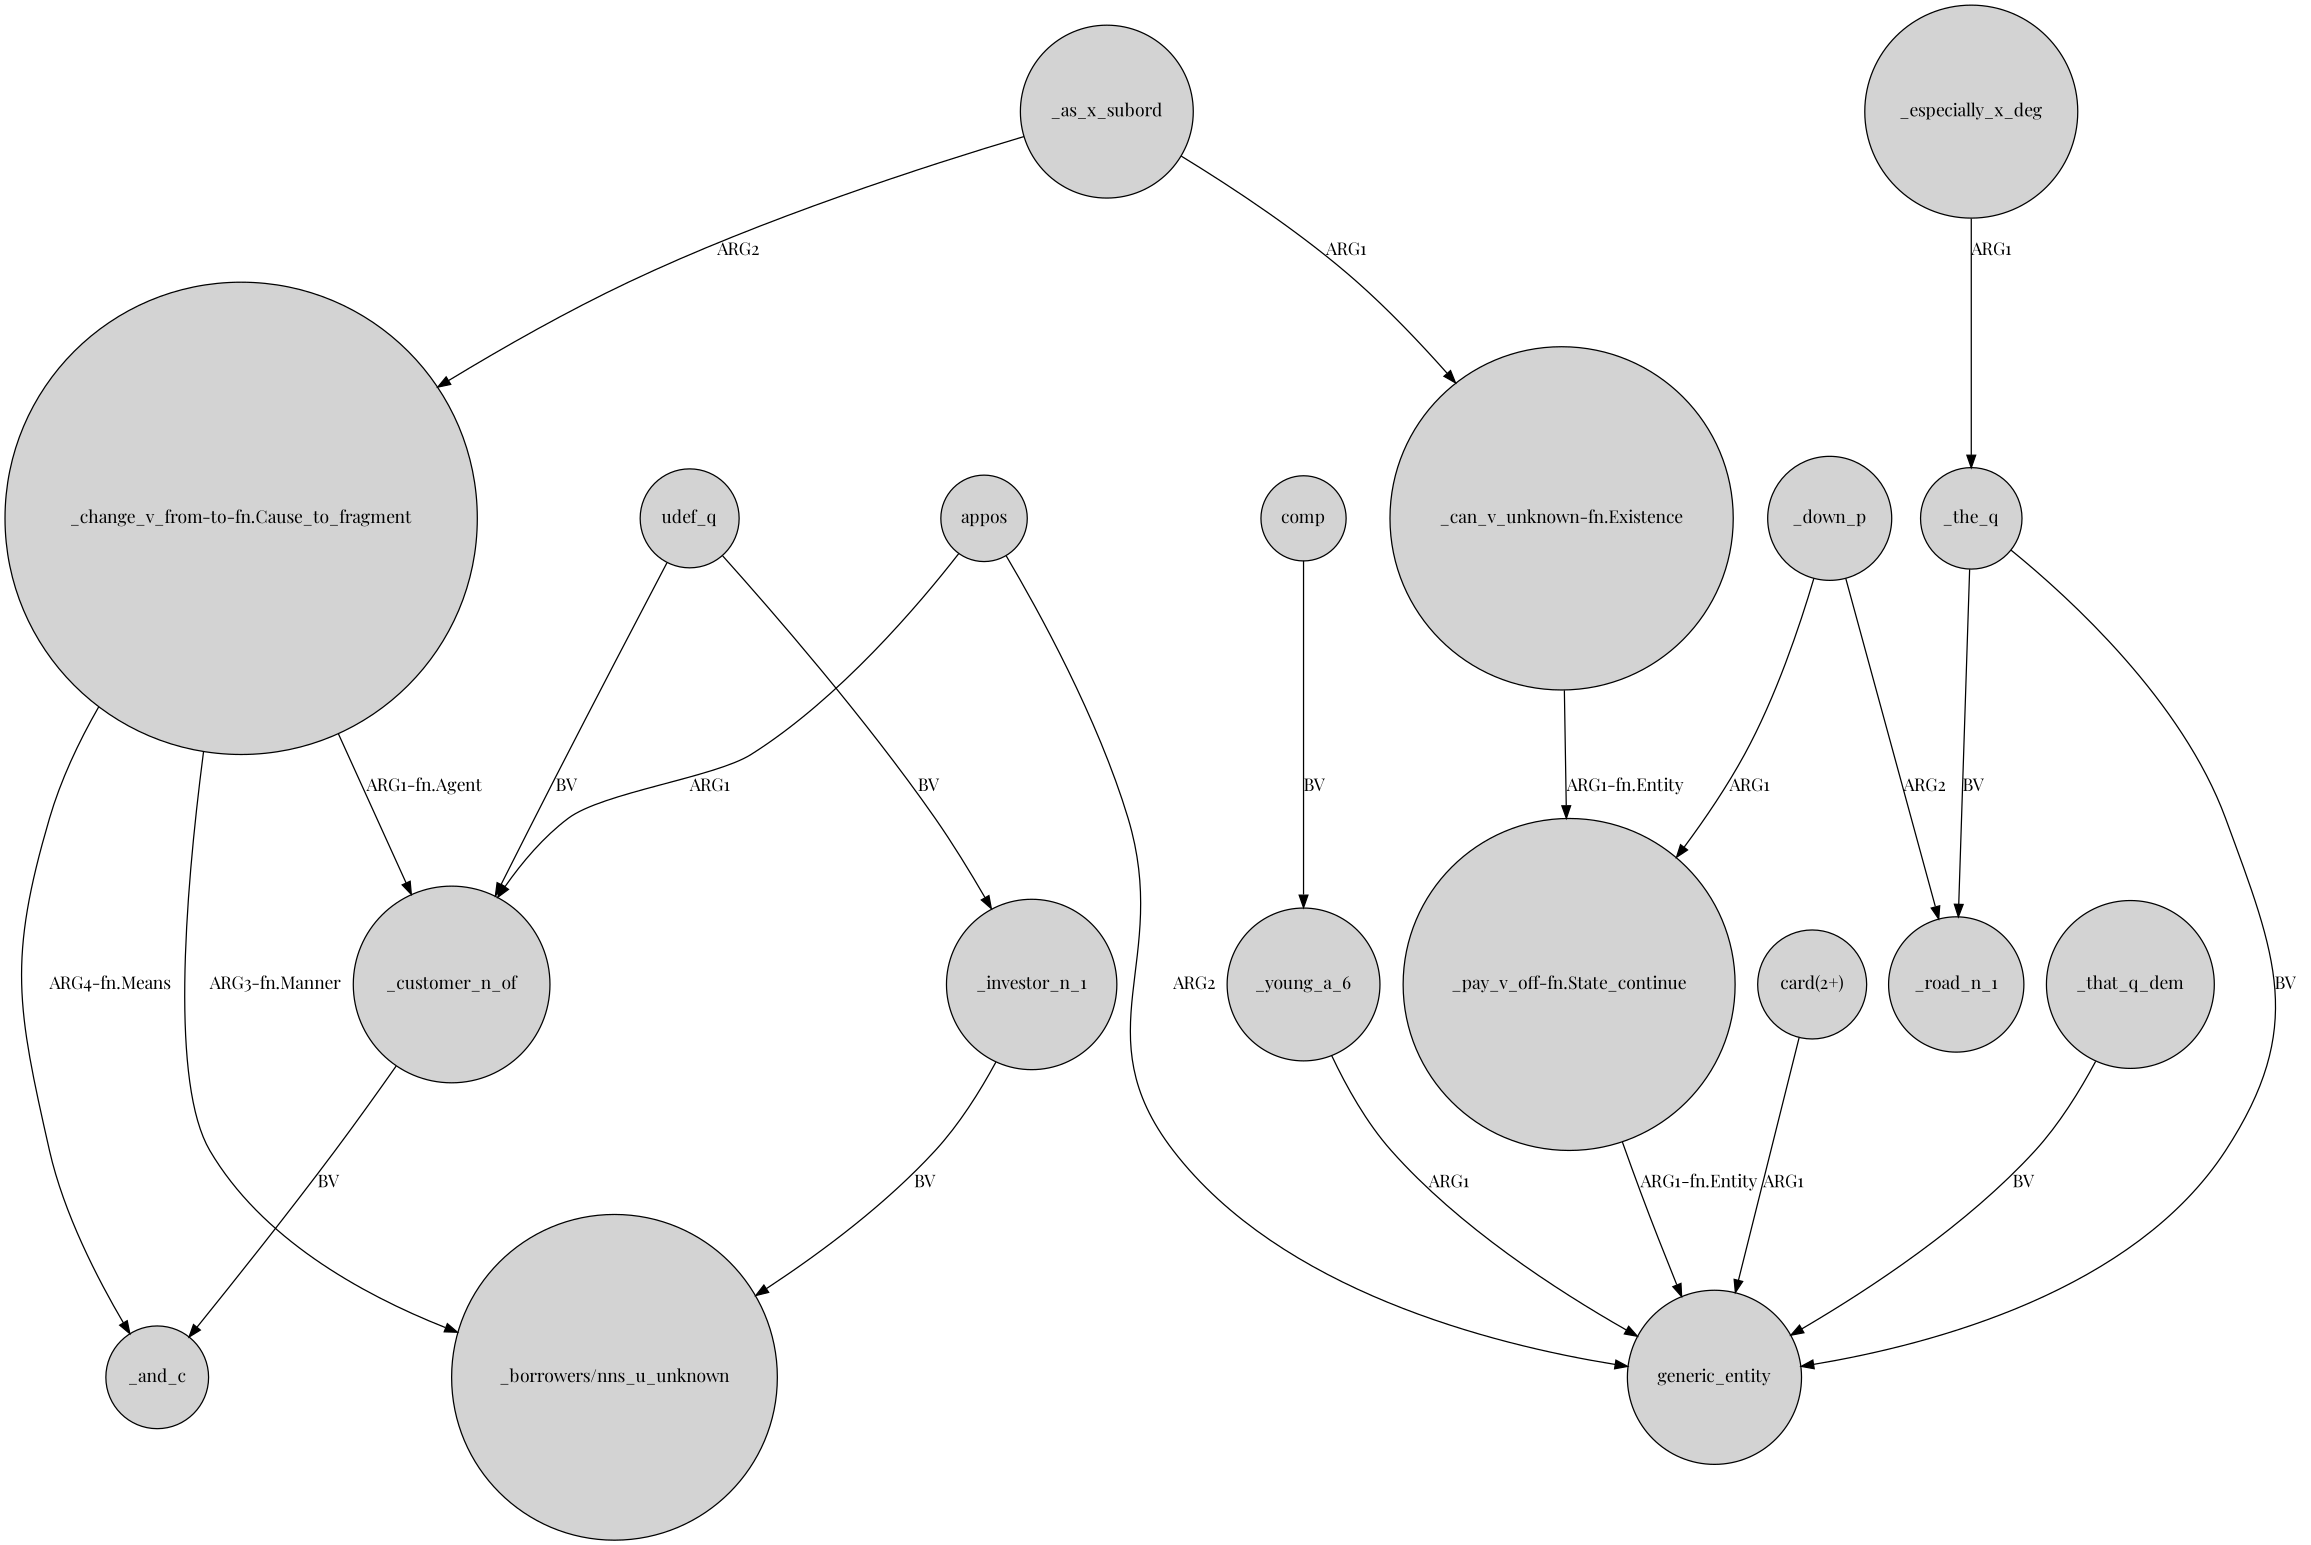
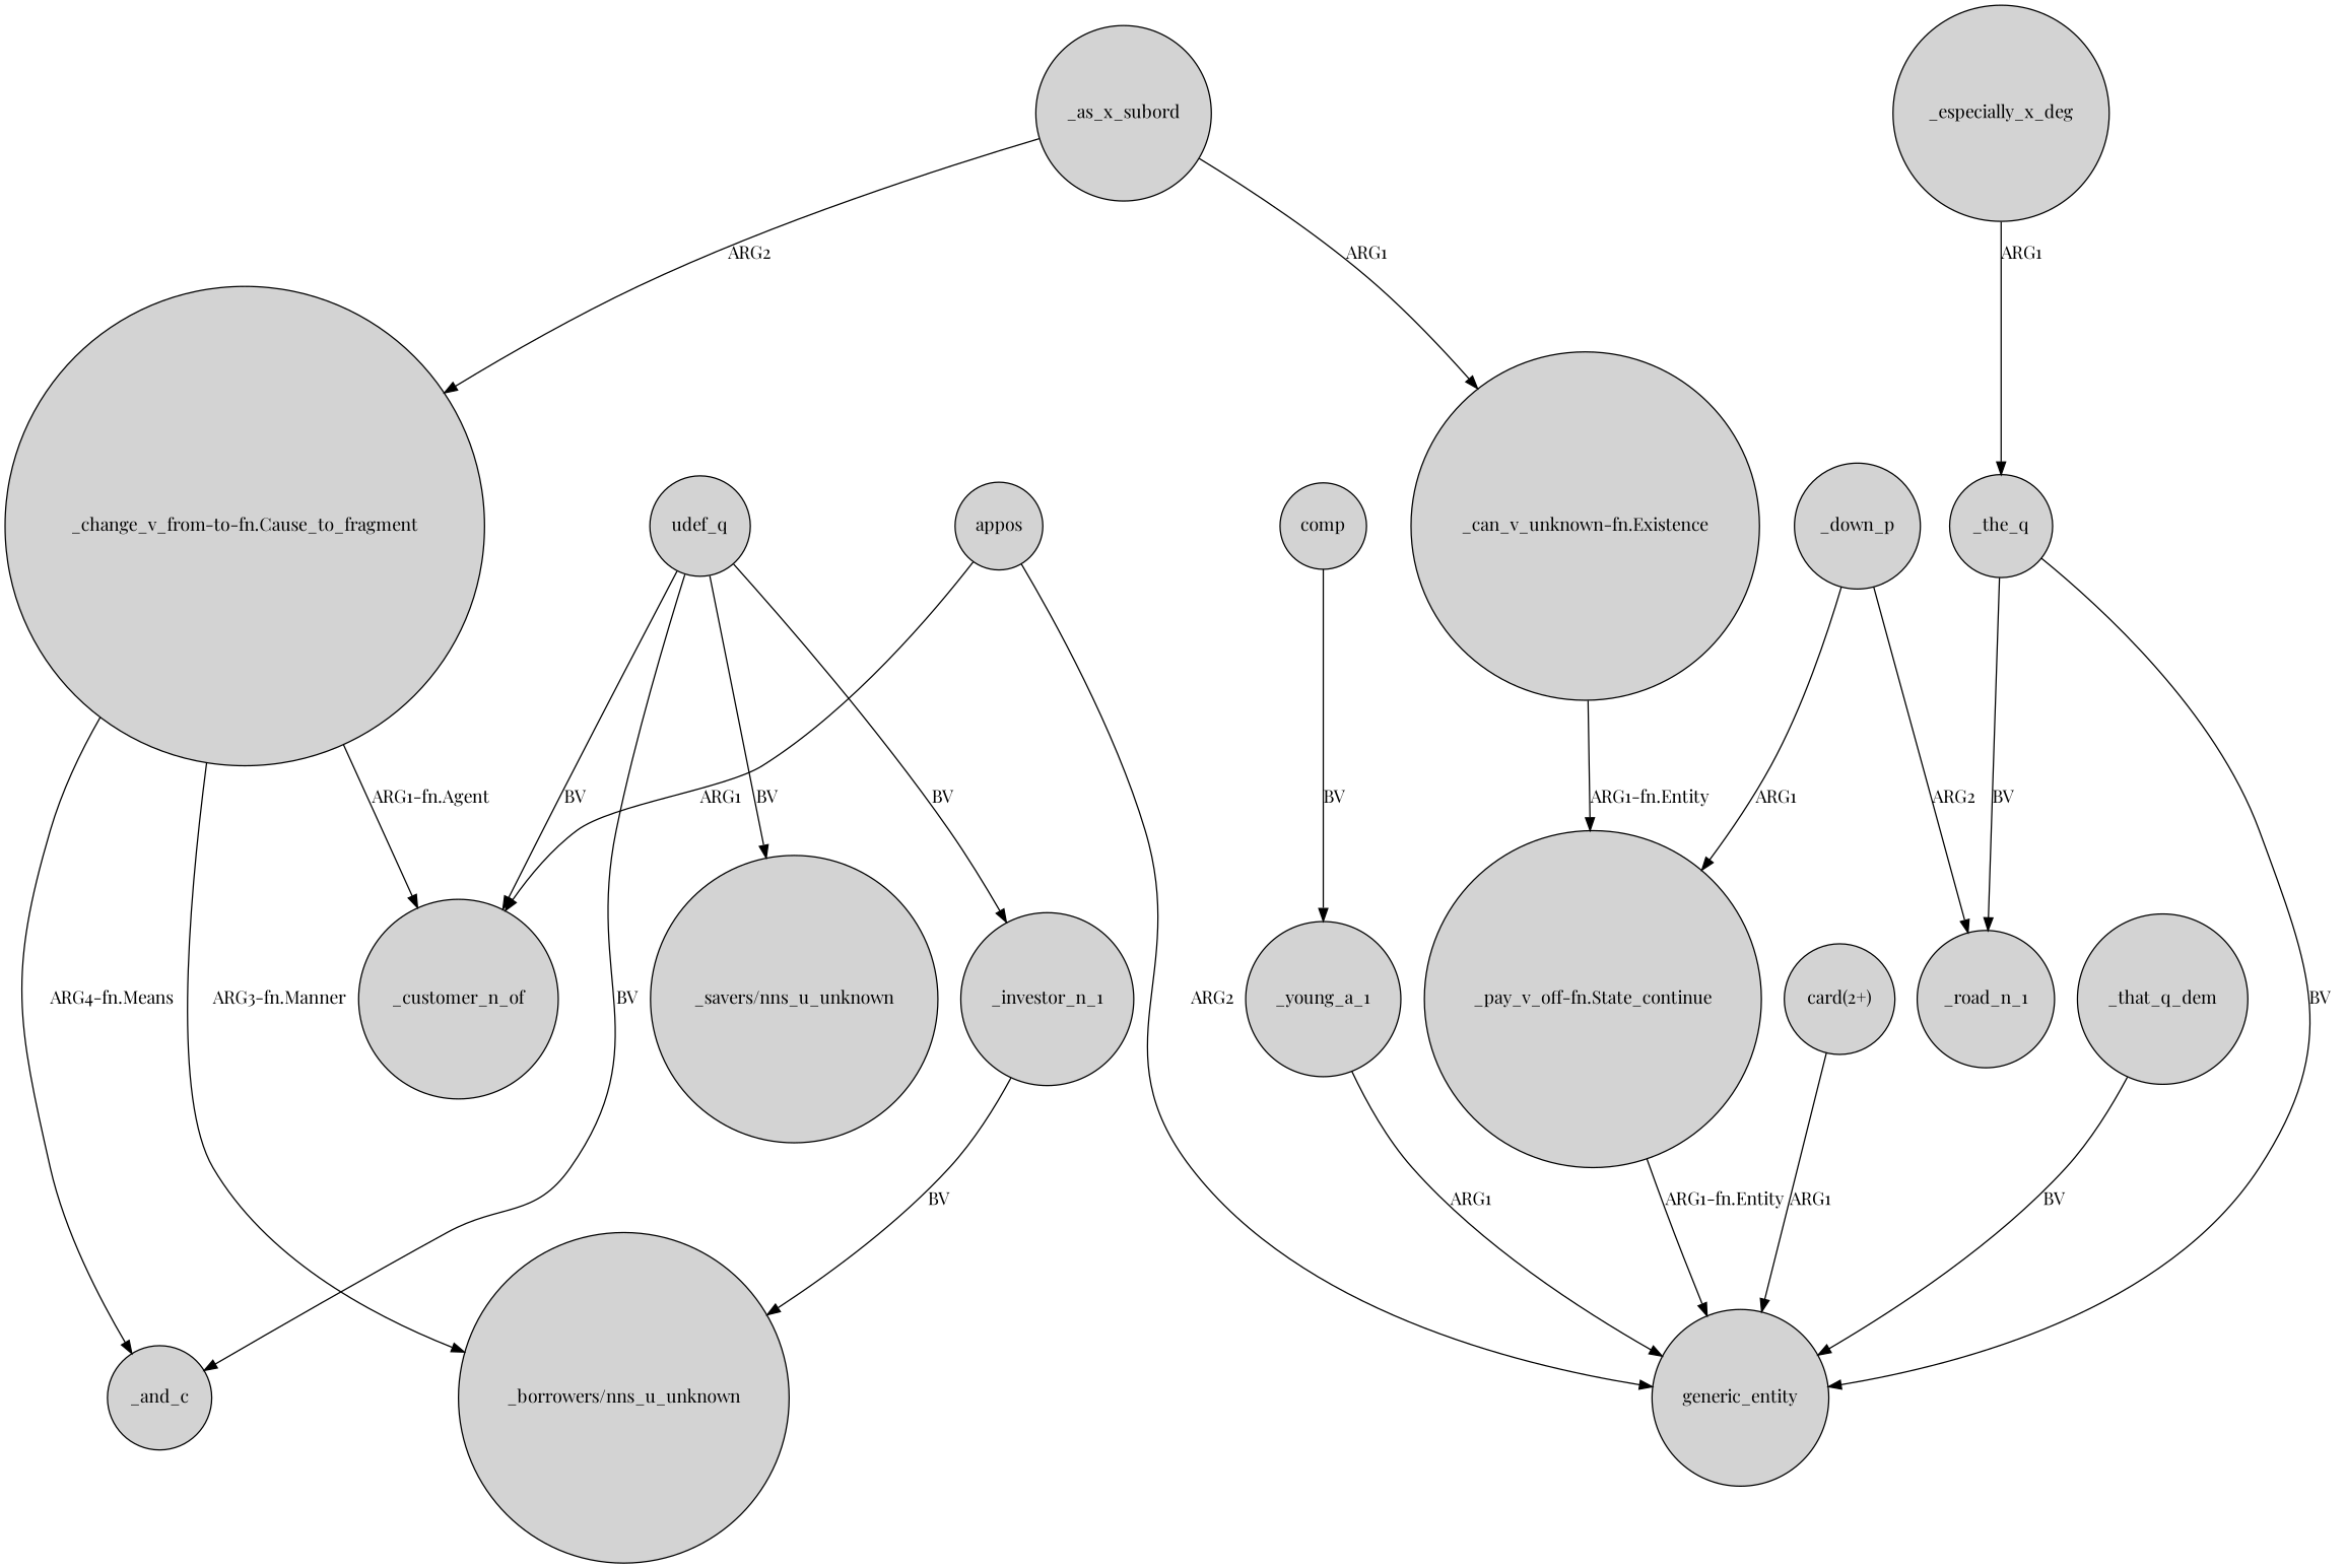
  digraph {
    fontname="Playfair Display"
    node [fontname="Playfair Display" shape=circle style=filled]
    edge [fontname="Playfair Display"]
    appos
    _customer_n_of
    generic_entity
    "_change_v_from-to-fn.Cause_to_fragment"
    _and_c
    "_borrowers/nns_u_unknown"
    _that_q_dem
    _as_x_subord
    n9 [label="_can_v_unknown-fn.Existence"]
    "_pay_v_off-fn.State_continue"
    udef_q
+   "_savers/nns_u_unknown"
    _investor_n_1
-   _young_a_1 [label=_young_a_6]
+   _young_a_1
    comp
    _the_q
    _road_n_1
    _especially_x_deg
    "card(2+)"
    _down_p
    appos -> _customer_n_of [label=ARG1]
    appos -> generic_entity [label=ARG2]
    "_change_v_from-to-fn.Cause_to_fragment" -> _customer_n_of [label="ARG1-fn.Agent"]
    "_change_v_from-to-fn.Cause_to_fragment" -> _and_c [label="ARG4-fn.Means"]
    "_change_v_from-to-fn.Cause_to_fragment" -> "_borrowers/nns_u_unknown" [label="ARG3-fn.Manner"]
    _that_q_dem -> generic_entity [label=BV]
    _as_x_subord -> "_change_v_from-to-fn.Cause_to_fragment" [label=ARG2]
    _as_x_subord -> n9 [label=ARG1]
    n9 -> "_pay_v_off-fn.State_continue" [label="ARG1-fn.Entity"]
    "_pay_v_off-fn.State_continue" -> generic_entity [label="ARG1-fn.Entity"]
    udef_q -> _customer_n_of [label=BV]
-   _customer_n_of -> _and_c [label=BV]
+   udef_q -> _and_c [label=BV]
+   udef_q -> "_savers/nns_u_unknown" [label=BV]
    udef_q -> _investor_n_1 [label=BV]
    _investor_n_1 -> "_borrowers/nns_u_unknown" [label=BV]
    _young_a_1 -> generic_entity [label=ARG1]
    comp -> _young_a_1 [label=BV]
    _the_q -> generic_entity [label=BV]
    _the_q -> _road_n_1 [label=BV]
    _especially_x_deg -> _the_q [label=ARG1]
    "card(2+)" -> generic_entity [label=ARG1]
    _down_p -> "_pay_v_off-fn.State_continue" [label=ARG1]
    _down_p -> _road_n_1 [label=ARG2]
  }
